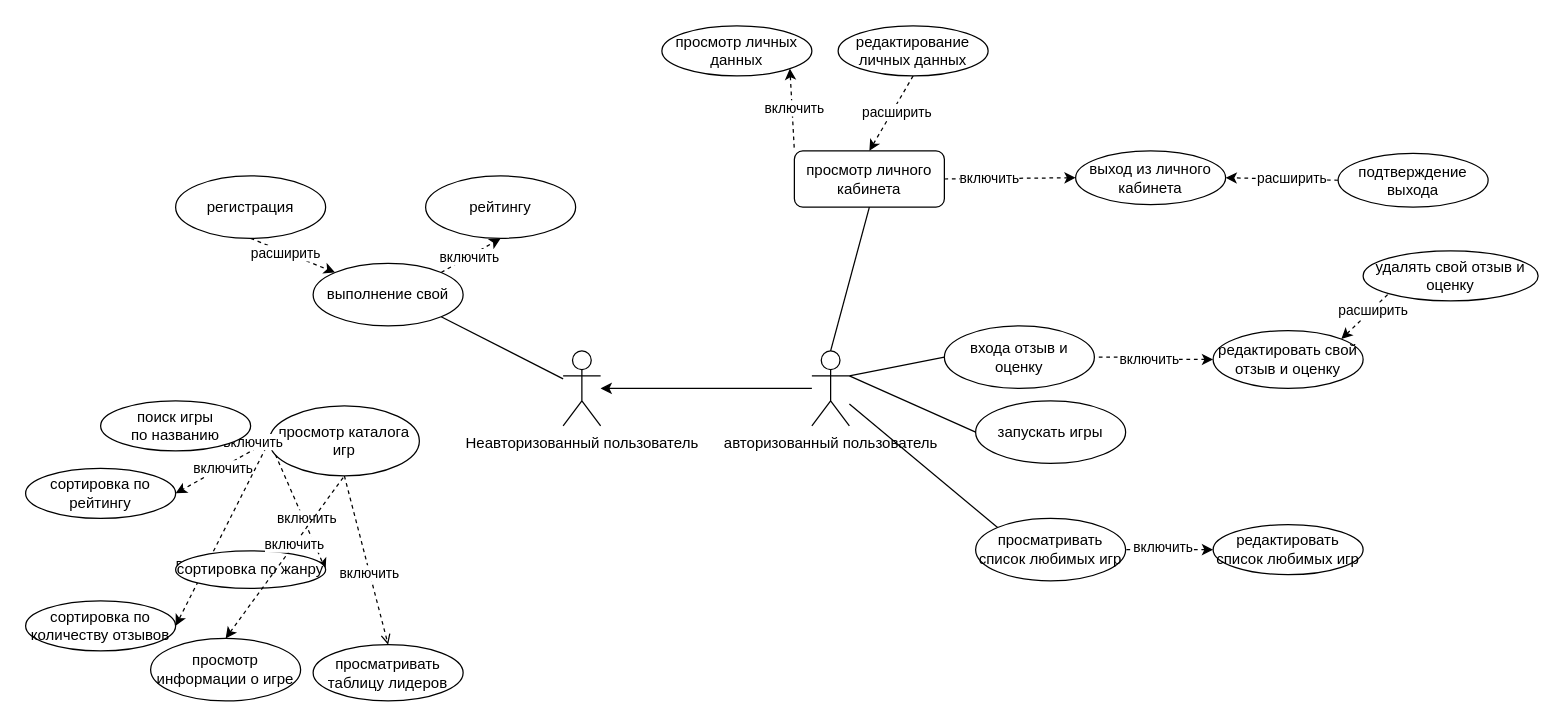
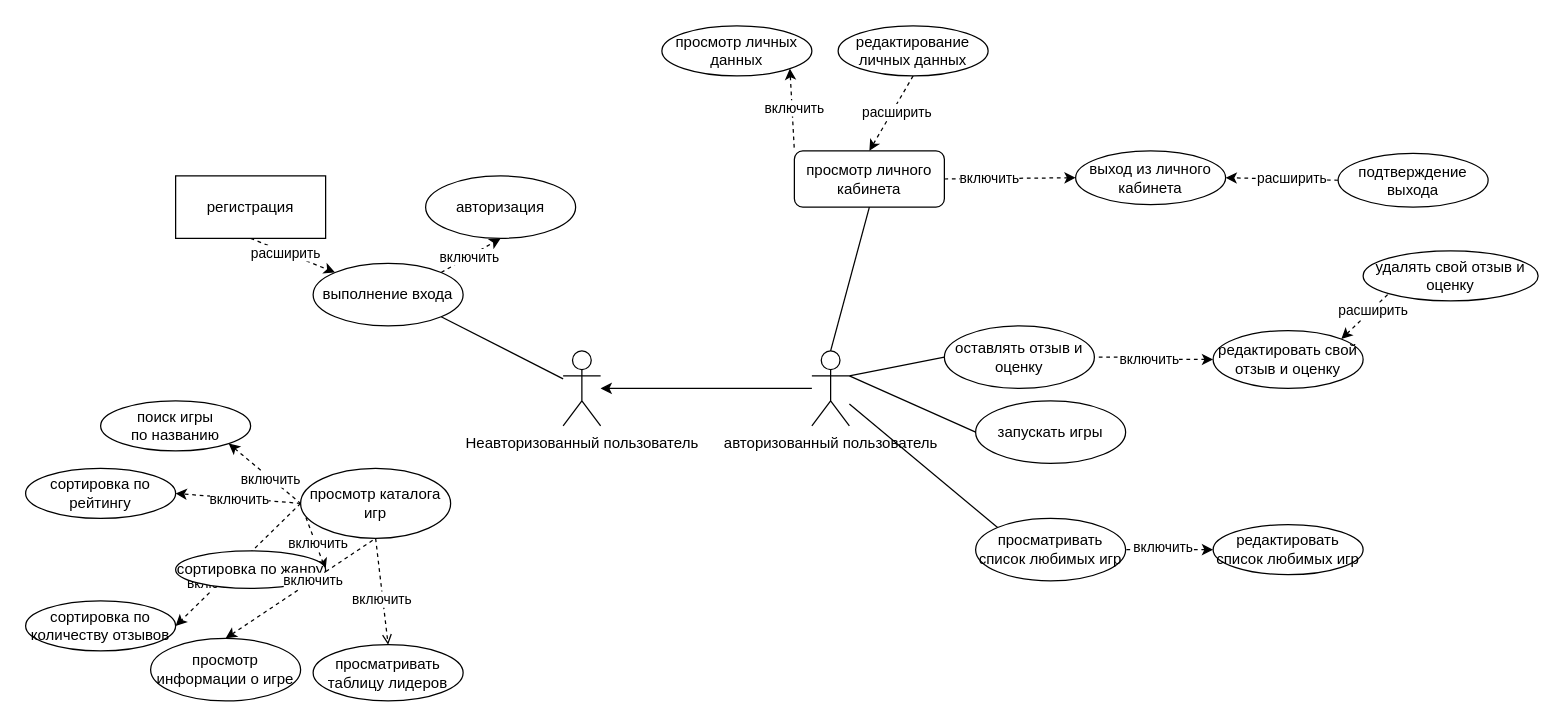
  <mxCell id="0" />
  <mxCell id="1" parent="0" />
  <mxCell id="2" value="Неавторизованный пользователь" style="shape=umlActor;verticalLabelPosition=bottom;verticalAlign=top;html=1;outlineConnect=0;" vertex="1" parent="1"><mxGeometry x="450" y="280" width="30" height="60" as="geometry" /></mxCell>
  <mxCell id="3" style="edgeStyle=orthogonalEdgeStyle;rounded=0;orthogonalLoop=1;jettySize=auto;html=1;" edge="1" parent="1" source="5" target="2"><mxGeometry relative="1" as="geometry" /></mxCell>
  <mxCell id="4" style="rounded=0;orthogonalLoop=1;jettySize=auto;html=1;exitX=1;exitY=0.333;exitDx=0;exitDy=0;exitPerimeter=0;entryX=0;entryY=0.5;entryDx=0;entryDy=0;endArrow=none;startFill=0;" edge="1" parent="1" source="5" target="48"><mxGeometry relative="1" as="geometry" /></mxCell>
  <mxCell id="5" value="авторизованный пользователь" style="shape=umlActor;verticalLabelPosition=bottom;verticalAlign=top;html=1;outlineConnect=0;" vertex="1" parent="1"><mxGeometry x="649" y="280" width="30" height="60" as="geometry" /></mxCell>
  <mxCell id="6" style="rounded=0;orthogonalLoop=1;jettySize=auto;html=1;exitX=1;exitY=1;exitDx=0;exitDy=0;endArrow=none;startFill=0;" edge="1" parent="1" source="9" target="2"><mxGeometry relative="1" as="geometry" /></mxCell>
  <mxCell id="7" style="rounded=0;orthogonalLoop=1;jettySize=auto;html=1;exitX=1;exitY=0;exitDx=0;exitDy=0;entryX=0.5;entryY=1;entryDx=0;entryDy=0;dashed=1;" edge="1" parent="1" source="9" target="13"><mxGeometry relative="1" as="geometry" /></mxCell>
  <mxCell id="8" value="включить" style="edgeLabel;html=1;align=center;verticalAlign=middle;resizable=0;points=[];" vertex="1" connectable="0" parent="7"><mxGeometry x="-0.044" relative="1" as="geometry"><mxPoint as="offset" /></mxGeometry></mxCell>
- <mxCell id="9" value="выполнение свой" style="ellipse;whiteSpace=wrap;html=1;" vertex="1" parent="1"><mxGeometry x="250" y="210" width="120" height="50" as="geometry" /></mxCell>
+ <mxCell id="9" value="выполнение входа" style="ellipse;whiteSpace=wrap;html=1;" vertex="1" parent="1"><mxGeometry x="250" y="210" width="120" height="50" as="geometry" /></mxCell>
  <mxCell id="10" style="rounded=0;orthogonalLoop=1;jettySize=auto;html=1;exitX=0.5;exitY=1;exitDx=0;exitDy=0;entryX=0;entryY=0;entryDx=0;entryDy=0;dashed=1;" edge="1" parent="1" source="12" target="9"><mxGeometry relative="1" as="geometry" /></mxCell>
  <mxCell id="11" value="расширить" style="edgeLabel;html=1;align=center;verticalAlign=middle;resizable=0;points=[];" vertex="1" connectable="0" parent="10"><mxGeometry x="-0.175" relative="1" as="geometry"><mxPoint as="offset" /></mxGeometry></mxCell>
- <mxCell id="12" value="регистрация" style="ellipse;whiteSpace=wrap;html=1;" vertex="1" parent="1"><mxGeometry x="140" y="140" width="120" height="50" as="geometry" /></mxCell>
- <mxCell id="13" value="рейтингу" style="ellipse;whiteSpace=wrap;html=1;" vertex="1" parent="1"><mxGeometry x="340" y="140" width="120" height="50" as="geometry" /></mxCell>
+ <mxCell id="12" value="регистрация" style="whiteSpace=wrap;html=1;rounded=0;" vertex="1" parent="1"><mxGeometry x="140" y="140" width="120" height="50" as="geometry" /></mxCell>
+ <mxCell id="13" value="авторизация" style="ellipse;whiteSpace=wrap;html=1;" vertex="1" parent="1"><mxGeometry x="340" y="140" width="120" height="50" as="geometry" /></mxCell>
  <mxCell id="14" style="rounded=0;orthogonalLoop=1;jettySize=auto;html=1;exitX=0;exitY=0.5;exitDx=0;exitDy=0;entryX=1;entryY=0.5;entryDx=0;entryDy=0;dashed=1;" edge="1" parent="1" source="22" target="26"><mxGeometry relative="1" as="geometry" /></mxCell>
  <mxCell id="15" value="включить" style="edgeLabel;html=1;align=center;verticalAlign=middle;resizable=0;points=[];" vertex="1" connectable="0" parent="14"><mxGeometry relative="1" as="geometry"><mxPoint as="offset" /></mxGeometry></mxCell>
  <mxCell id="16" style="rounded=0;orthogonalLoop=1;jettySize=auto;html=1;exitX=0;exitY=0.5;exitDx=0;exitDy=0;entryX=1;entryY=0.5;entryDx=0;entryDy=0;dashed=1;" edge="1" parent="1" source="22" target="27"><mxGeometry relative="1" as="geometry" /></mxCell>
  <mxCell id="17" value="включить" style="edgeLabel;html=1;align=center;verticalAlign=middle;resizable=0;points=[];" vertex="1" connectable="0" parent="16"><mxGeometry x="0.218" y="2" relative="1" as="geometry"><mxPoint as="offset" /></mxGeometry></mxCell>
  <mxCell id="18" style="rounded=0;orthogonalLoop=1;jettySize=auto;html=1;exitX=0;exitY=0.5;exitDx=0;exitDy=0;entryX=1;entryY=0.5;entryDx=0;entryDy=0;dashed=1;" edge="1" parent="1" source="22" target="28"><mxGeometry relative="1" as="geometry" /></mxCell>
  <mxCell id="19" value="включить" style="edgeLabel;html=1;align=center;verticalAlign=middle;resizable=0;points=[];" vertex="1" connectable="0" parent="18"><mxGeometry x="0.334" y="-2" relative="1" as="geometry"><mxPoint as="offset" /></mxGeometry></mxCell>
  <mxCell id="20" style="rounded=0;orthogonalLoop=1;jettySize=auto;html=1;exitX=0.5;exitY=1;exitDx=0;exitDy=0;entryX=0.5;entryY=0;entryDx=0;entryDy=0;dashed=1;endArrow=open;startFill=0;" edge="1" parent="1" source="22" target="55"><mxGeometry relative="1" as="geometry" /></mxCell>
  <mxCell id="21" value="включить" style="edgeLabel;html=1;align=center;verticalAlign=middle;resizable=0;points=[];" vertex="1" connectable="0" parent="20"><mxGeometry x="0.154" y="-1" relative="1" as="geometry"><mxPoint as="offset" /></mxGeometry></mxCell>
- <mxCell id="22" value="просмотр каталога игр" style="ellipse;whiteSpace=wrap;html=1;" vertex="1" parent="1"><mxGeometry x="215" y="324" width="120" height="56" as="geometry" /></mxCell>
+ <mxCell id="22" value="просмотр каталога игр" style="ellipse;whiteSpace=wrap;html=1;" vertex="1" parent="1"><mxGeometry x="240" y="374" width="120" height="56" as="geometry" /></mxCell>
  <mxCell id="23" style="rounded=0;orthogonalLoop=1;jettySize=auto;html=1;exitX=1;exitY=1;exitDx=0;exitDy=0;entryX=0;entryY=0.5;entryDx=0;entryDy=0;dashed=1;endArrow=none;startFill=1;startArrow=classic;" edge="1" parent="1" source="25" target="22"><mxGeometry relative="1" as="geometry" /></mxCell>
  <mxCell id="24" value="включить" style="edgeLabel;html=1;align=center;verticalAlign=middle;resizable=0;points=[];" vertex="1" connectable="0" parent="23"><mxGeometry x="0.188" y="-1" relative="1" as="geometry"><mxPoint y="-1" as="offset" /></mxGeometry></mxCell>
  <mxCell id="25" value="поиск игры&lt;div&gt;по названию&lt;/div&gt;" style="ellipse;whiteSpace=wrap;html=1;" vertex="1" parent="1"><mxGeometry x="80" y="320" width="120" height="40" as="geometry" /></mxCell>
  <mxCell id="26" value="сортировка по рейтингу" style="ellipse;whiteSpace=wrap;html=1;" vertex="1" parent="1"><mxGeometry x="20" y="374" width="120" height="40" as="geometry" /></mxCell>
  <mxCell id="27" value="сортировка по жанру" style="ellipse;whiteSpace=wrap;html=1;" vertex="1" parent="1"><mxGeometry x="140" y="440" width="120" height="30" as="geometry" /></mxCell>
  <mxCell id="28" value="сортировка по количеству отзывов" style="ellipse;whiteSpace=wrap;html=1;" vertex="1" parent="1"><mxGeometry x="20" y="480" width="120" height="40" as="geometry" /></mxCell>
  <mxCell id="29" style="rounded=0;orthogonalLoop=1;jettySize=auto;html=1;exitX=0.5;exitY=0;exitDx=0;exitDy=0;entryX=0.5;entryY=1;entryDx=0;entryDy=0;dashed=1;endArrow=none;startFill=1;startArrow=classic;" edge="1" parent="1" source="31" target="22"><mxGeometry relative="1" as="geometry" /></mxCell>
  <mxCell id="30" value="включить" style="edgeLabel;html=1;align=center;verticalAlign=middle;resizable=0;points=[];" vertex="1" connectable="0" parent="29"><mxGeometry x="0.151" relative="1" as="geometry"><mxPoint as="offset" /></mxGeometry></mxCell>
  <mxCell id="31" value="просмотр информации о игре" style="ellipse;whiteSpace=wrap;html=1;" vertex="1" parent="1"><mxGeometry x="120" y="510" width="120" height="50" as="geometry" /></mxCell>
  <mxCell id="32" style="rounded=0;orthogonalLoop=1;jettySize=auto;html=1;exitX=1;exitY=0.5;exitDx=0;exitDy=0;entryX=0;entryY=0.5;entryDx=0;entryDy=0;dashed=1;" edge="1" parent="1" source="34" target="44"><mxGeometry relative="1" as="geometry" /></mxCell>
  <mxCell id="33" value="включить" style="edgeLabel;html=1;align=center;verticalAlign=middle;resizable=0;points=[];" vertex="1" connectable="0" parent="32"><mxGeometry x="-0.306" y="1" relative="1" as="geometry"><mxPoint as="offset" /></mxGeometry></mxCell>
  <mxCell id="34" value="просмотр личного кабинета" style="whiteSpace=wrap;html=1;rounded=1;" vertex="1" parent="1"><mxGeometry x="635" y="120" width="120" height="45" as="geometry" /></mxCell>
  <mxCell id="35" style="rounded=0;orthogonalLoop=1;jettySize=auto;html=1;exitX=0.5;exitY=1;exitDx=0;exitDy=0;entryX=0.5;entryY=0;entryDx=0;entryDy=0;entryPerimeter=0;endArrow=none;startFill=0;" edge="1" parent="1" source="34" target="5"><mxGeometry relative="1" as="geometry" /></mxCell>
  <mxCell id="36" value="запускать игры" style="ellipse;whiteSpace=wrap;html=1;" vertex="1" parent="1"><mxGeometry x="780" y="320" width="120" height="50" as="geometry" /></mxCell>
  <mxCell id="37" style="rounded=0;orthogonalLoop=1;jettySize=auto;html=1;exitX=0;exitY=0.5;exitDx=0;exitDy=0;entryX=1;entryY=0.333;entryDx=0;entryDy=0;entryPerimeter=0;endArrow=none;startFill=0;" edge="1" parent="1" source="36" target="5"><mxGeometry relative="1" as="geometry" /></mxCell>
  <mxCell id="38" style="rounded=0;orthogonalLoop=1;jettySize=auto;html=1;exitX=1;exitY=1;exitDx=0;exitDy=0;entryX=0;entryY=0;entryDx=0;entryDy=0;dashed=1;endArrow=none;endFill=1;startArrow=classic;startFill=1;" edge="1" parent="1" source="40" target="34"><mxGeometry relative="1" as="geometry" /></mxCell>
  <mxCell id="39" value="включить" style="edgeLabel;html=1;align=center;verticalAlign=middle;resizable=0;points=[];" vertex="1" connectable="0" parent="38"><mxGeometry x="-0.061" y="1" relative="1" as="geometry"><mxPoint as="offset" /></mxGeometry></mxCell>
  <mxCell id="40" value="просмотр личных данных" style="ellipse;whiteSpace=wrap;html=1;" vertex="1" parent="1"><mxGeometry x="529" y="20" width="120" height="40" as="geometry" /></mxCell>
  <mxCell id="41" style="rounded=0;orthogonalLoop=1;jettySize=auto;html=1;exitX=0.5;exitY=1;exitDx=0;exitDy=0;entryX=0.5;entryY=0;entryDx=0;entryDy=0;dashed=1;" edge="1" parent="1" source="43" target="34"><mxGeometry relative="1" as="geometry"><mxPoint x="695" y="110" as="targetPoint" /></mxGeometry></mxCell>
  <mxCell id="42" value="расширить" style="edgeLabel;html=1;align=center;verticalAlign=middle;resizable=0;points=[];" vertex="1" connectable="0" parent="41"><mxGeometry x="-0.115" y="3" relative="1" as="geometry"><mxPoint as="offset" /></mxGeometry></mxCell>
  <mxCell id="43" value="редактирование личных данных" style="ellipse;whiteSpace=wrap;html=1;" vertex="1" parent="1"><mxGeometry x="670" y="20" width="120" height="40" as="geometry" /></mxCell>
  <mxCell id="44" value="выход из личного кабинета" style="ellipse;whiteSpace=wrap;html=1;" vertex="1" parent="1"><mxGeometry x="860" y="120" width="120" height="43" as="geometry" /></mxCell>
  <mxCell id="45" style="rounded=0;orthogonalLoop=1;jettySize=auto;html=1;exitX=0;exitY=0.5;exitDx=0;exitDy=0;entryX=1;entryY=0.5;entryDx=0;entryDy=0;dashed=1;" edge="1" parent="1" source="47" target="44"><mxGeometry relative="1" as="geometry" /></mxCell>
  <mxCell id="46" value="расширить" style="edgeLabel;html=1;align=center;verticalAlign=middle;resizable=0;points=[];" vertex="1" connectable="0" parent="45"><mxGeometry x="-0.145" y="-1" relative="1" as="geometry"><mxPoint as="offset" /></mxGeometry></mxCell>
  <mxCell id="47" value="подтверждение выхода" style="ellipse;whiteSpace=wrap;html=1;" vertex="1" parent="1"><mxGeometry x="1070" y="122" width="120" height="43" as="geometry" /></mxCell>
- <mxCell id="48" value="входа отзыв и оценку" style="ellipse;whiteSpace=wrap;html=1;" vertex="1" parent="1"><mxGeometry x="755" y="260" width="120" height="50" as="geometry" /></mxCell>
+ <mxCell id="48" value="оставлять отзыв и оценку" style="ellipse;whiteSpace=wrap;html=1;" vertex="1" parent="1"><mxGeometry x="755" y="260" width="120" height="50" as="geometry" /></mxCell>
  <mxCell id="49" style="edgeStyle=orthogonalEdgeStyle;rounded=0;orthogonalLoop=1;jettySize=auto;html=1;exitX=0;exitY=0.5;exitDx=0;exitDy=0;entryX=1;entryY=0.5;entryDx=0;entryDy=0;endArrow=none;startFill=1;startArrow=classic;dashed=1;" edge="1" parent="1" source="53" target="48"><mxGeometry relative="1" as="geometry" /></mxCell>
  <mxCell id="50" value="включить" style="edgeLabel;html=1;align=center;verticalAlign=middle;resizable=0;points=[];" vertex="1" connectable="0" parent="49"><mxGeometry x="-0.005" y="4" relative="1" as="geometry"><mxPoint as="offset" /></mxGeometry></mxCell>
  <mxCell id="51" style="rounded=0;orthogonalLoop=1;jettySize=auto;html=1;exitX=1;exitY=0;exitDx=0;exitDy=0;entryX=0;entryY=1;entryDx=0;entryDy=0;endArrow=none;endFill=1;dashed=1;startFill=1;startArrow=classic;" edge="1" parent="1" source="53" target="54"><mxGeometry relative="1" as="geometry" /></mxCell>
  <mxCell id="52" value="расширить" style="edgeLabel;html=1;align=center;verticalAlign=middle;resizable=0;points=[];" vertex="1" connectable="0" parent="51"><mxGeometry x="0.283" relative="1" as="geometry"><mxPoint as="offset" /></mxGeometry></mxCell>
  <mxCell id="53" value="редактировать свой отзыв и оценку" style="ellipse;whiteSpace=wrap;html=1;" vertex="1" parent="1"><mxGeometry x="970" y="263.75" width="120" height="46.25" as="geometry" /></mxCell>
  <mxCell id="54" value="удалять свой отзыв и оценку" style="ellipse;whiteSpace=wrap;html=1;" vertex="1" parent="1"><mxGeometry x="1090" y="200" width="140" height="40" as="geometry" /></mxCell>
  <mxCell id="55" value="просматривать таблицу лидеров" style="ellipse;whiteSpace=wrap;html=1;" vertex="1" parent="1"><mxGeometry x="250" y="515" width="120" height="45" as="geometry" /></mxCell>
  <mxCell id="56" style="rounded=0;orthogonalLoop=1;jettySize=auto;html=1;exitX=0;exitY=0;exitDx=0;exitDy=0;endArrow=none;startFill=0;startArrow=none;" edge="1" parent="1" source="57" target="5"><mxGeometry relative="1" as="geometry" /></mxCell>
  <mxCell id="57" value="просматривать список любимых игр" style="ellipse;whiteSpace=wrap;html=1;" vertex="1" parent="1"><mxGeometry x="780" y="414" width="120" height="50" as="geometry" /></mxCell>
  <mxCell id="58" style="edgeStyle=orthogonalEdgeStyle;rounded=0;orthogonalLoop=1;jettySize=auto;html=1;exitX=0;exitY=0.5;exitDx=0;exitDy=0;entryX=1;entryY=0.5;entryDx=0;entryDy=0;endArrow=none;startFill=1;startArrow=classic;dashed=1;" edge="1" parent="1" source="60" target="57"><mxGeometry relative="1" as="geometry" /></mxCell>
  <mxCell id="59" value="включить" style="edgeLabel;html=1;align=center;verticalAlign=middle;resizable=0;points=[];" vertex="1" connectable="0" parent="58"><mxGeometry x="0.176" y="-3" relative="1" as="geometry"><mxPoint as="offset" /></mxGeometry></mxCell>
  <mxCell id="60" value="редактировать список любимых игр" style="ellipse;whiteSpace=wrap;html=1;" vertex="1" parent="1"><mxGeometry x="970" y="419" width="120" height="40" as="geometry" /></mxCell>
